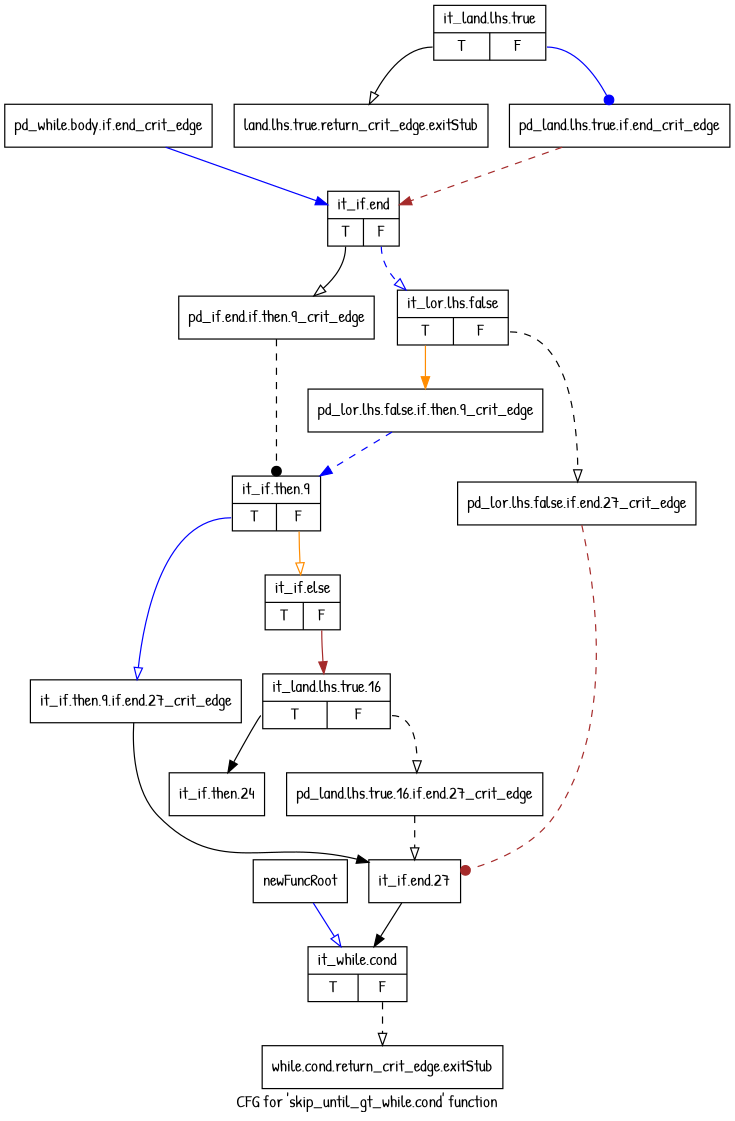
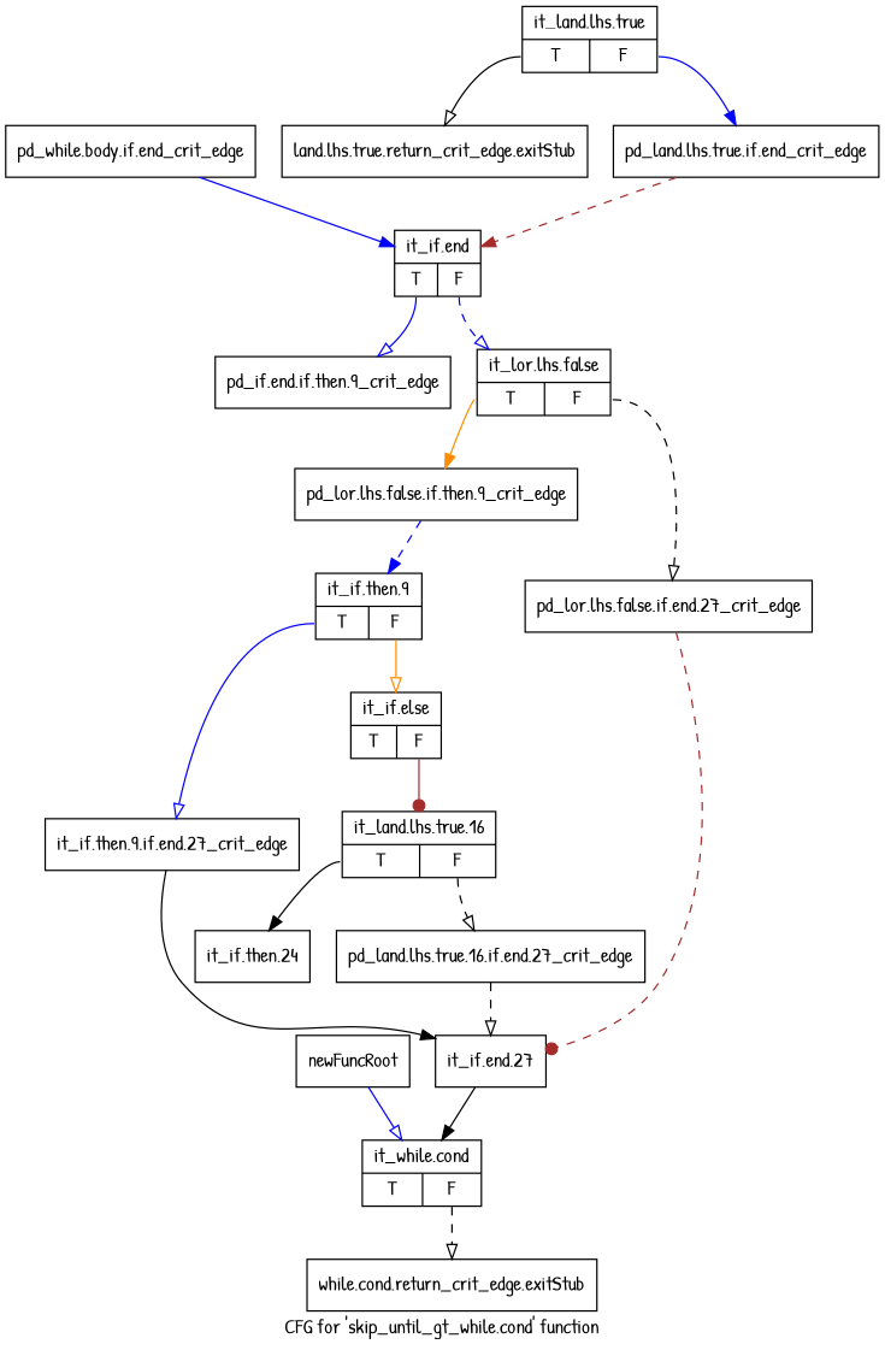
  digraph {
    fontname="Patrick Hand"
    label="CFG for 'skip_until_gt_while.cond' function"
    node [fontname="Patrick Hand" shape=record]
    edge [arrowhead=onormal color=black fontname="Patrick Hand" style=solid]
    n1 [label="{newFuncRoot}"]
    n2 [label="{it_while.cond|{<s0>T|<s1>F}}"]
    n3 [label="{while.cond.return_crit_edge.exitStub}"]
    n4 [label="{land.lhs.true.return_crit_edge.exitStub}"]
    n5 [label="{pd_while.body.if.end_crit_edge}"]
    n6 [label="{it_if.end|{<s0>T|<s1>F}}"]
    n7 [label="{it_land.lhs.true|{<s0>T|<s1>F}}"]
    n8 [label="{pd_land.lhs.true.if.end_crit_edge}"]
    n9 [label="{pd_if.end.if.then.9_crit_edge}"]
    n10 [label="{it_lor.lhs.false|{<s0>T|<s1>F}}"]
    n11 [label="{it_if.then.9|{<s0>T|<s1>F}}"]
    n12 [label="{pd_lor.lhs.false.if.then.9_crit_edge}"]
    n13 [label="{pd_lor.lhs.false.if.end.27_crit_edge}"]
    n14 [label="{it_if.then.9.if.end.27_crit_edge}"]
    n15 [label="{it_if.else|{<s0>T|<s1>F}}"]
    n16 [label="{it_if.end.27}"]
    n17 [label="{it_land.lhs.true.16|{<s0>T|<s1>F}}"]
    n18 [label="{it_if.then.24}"]
    n19 [label="{pd_land.lhs.true.16.if.end.27_crit_edge}"]
    n1 -> n2 [color=blue]
    n2 -> n3 [style=dashed tailport=s1]
    n5 -> n6 [arrowhead=normal color=blue]
-   n6 -> n9 [tailport=s0]
+   n6 -> n9 [color=blue tailport=s0]
    n6 -> n10 [color=blue style=dashed tailport=s1]
    n7 -> n4 [tailport=s0]
-   n7 -> n8 [arrowhead=dot color=blue tailport=s1]
+   n7 -> n8 [arrowhead=normal color=blue tailport=s1]
    n8 -> n6 [arrowhead=normal color=brown style=dashed]
-   n9 -> n11 [arrowhead=dot style=dashed]
    n10 -> n12 [arrowhead=normal color=darkorange tailport=s0]
    n10 -> n13 [style=dashed tailport=s1]
    n11 -> n14 [color=blue tailport=s0]
    n11 -> n15 [color=darkorange tailport=s1]
    n12 -> n11 [arrowhead=normal color=blue style=dashed]
    n13 -> n16 [arrowhead=dot color=brown style=dashed]
    n14 -> n16 [arrowhead=normal]
-   n15 -> n17 [arrowhead=normal color=brown tailport=s1]
+   n15 -> n17 [arrowhead=dot color=brown tailport=s1]
    n16 -> n2 [arrowhead=normal]
    n17 -> n18 [arrowhead=normal tailport=s0]
    n17 -> n19 [style=dashed tailport=s1]
    n19 -> n16 [style=dashed]
  }
